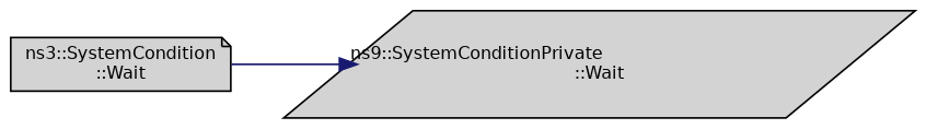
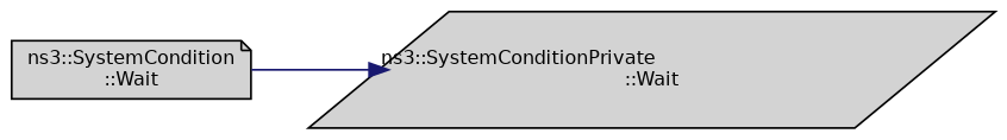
  digraph {
    rankdir=RL
    node [color=black fillcolor=lightgrey fontname=Helvetica fontsize=10 style=filled]
-   n1 [fontcolor=black height=0.2 label="ns9::SystemConditionPrivate\l::Wait" shape=parallelogram width=0.4]
+   n1 [fontcolor=black height=0.2 label="ns3::SystemConditionPrivate\l::Wait" shape=parallelogram width=0.4]
    n2 [height=0.2 label="ns3::SystemCondition\l::Wait" shape=note width=0.4]
    n1 -> n2 [color=midnightblue dir=back fontname=Helvetica fontsize=10 labelfontname=Helvetica labelfontsize=10 style=solid]
  }
